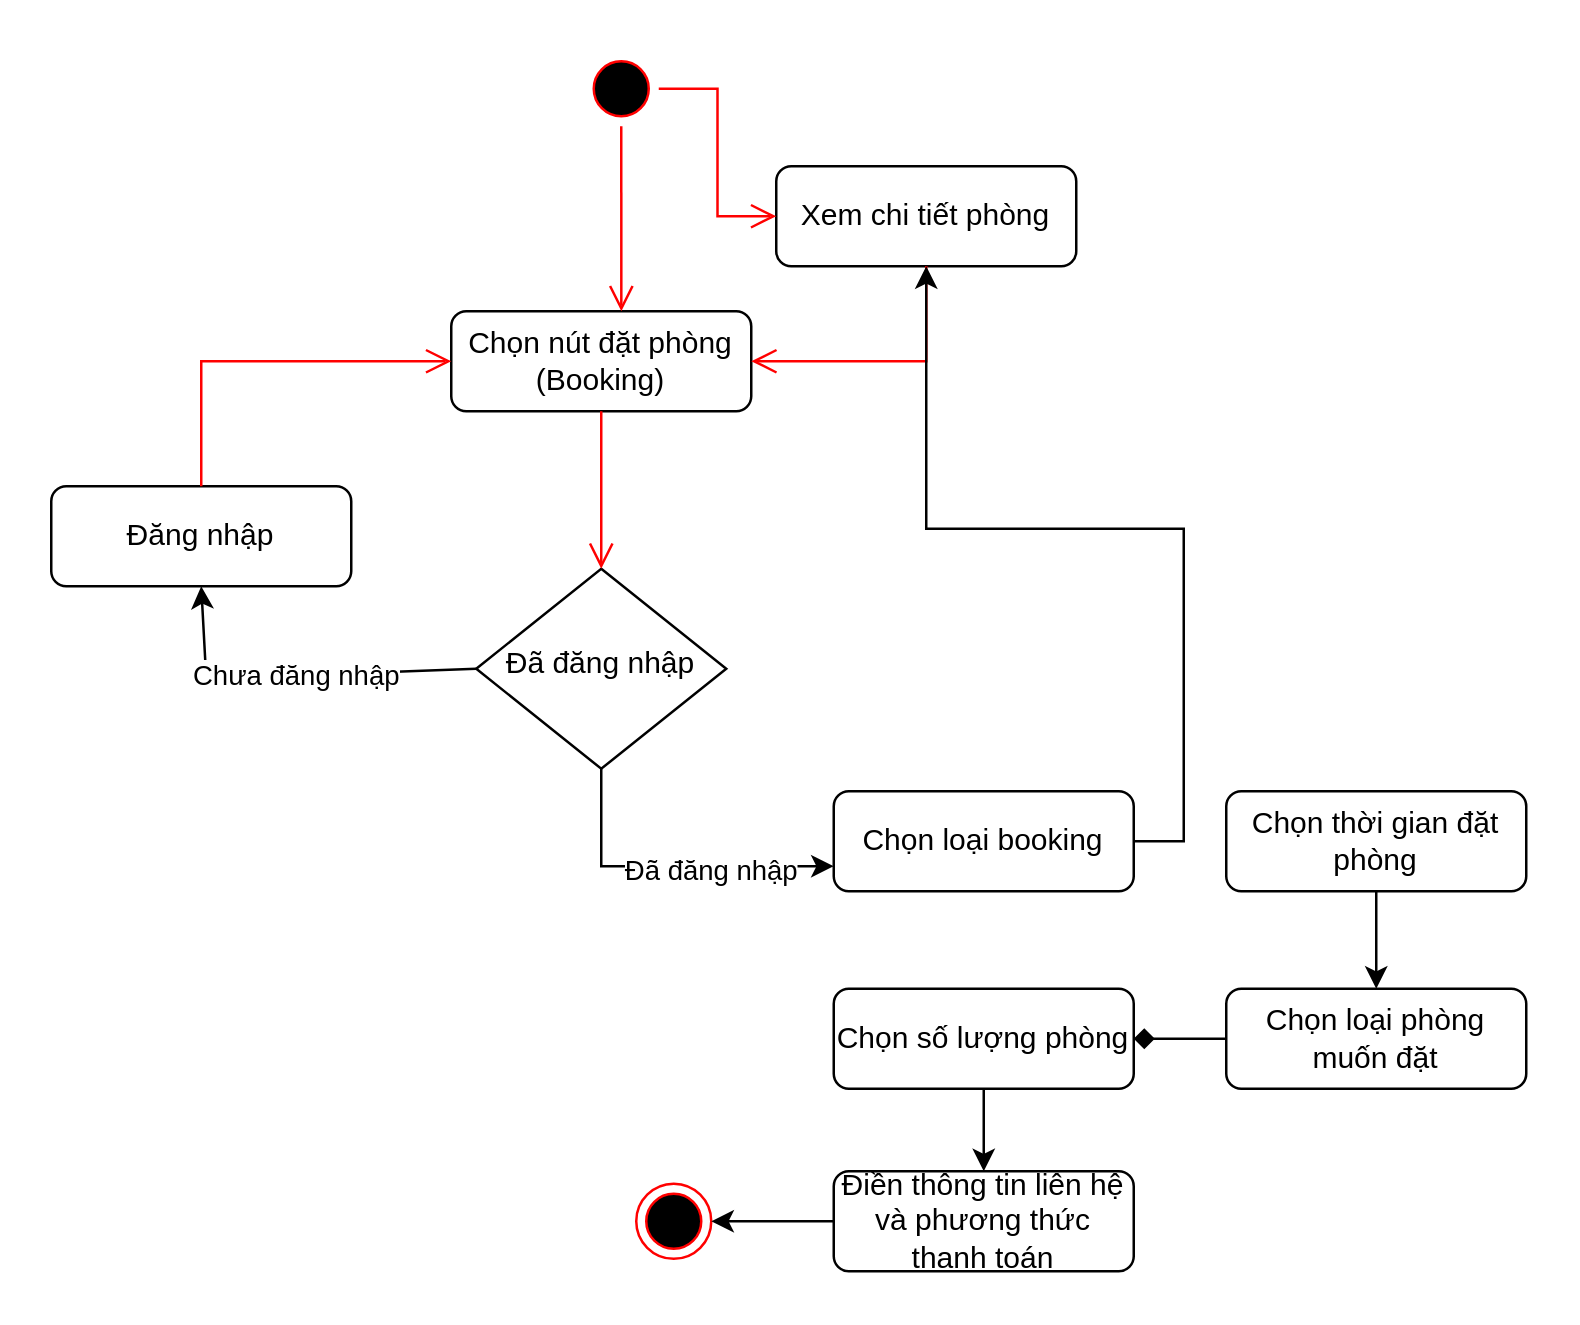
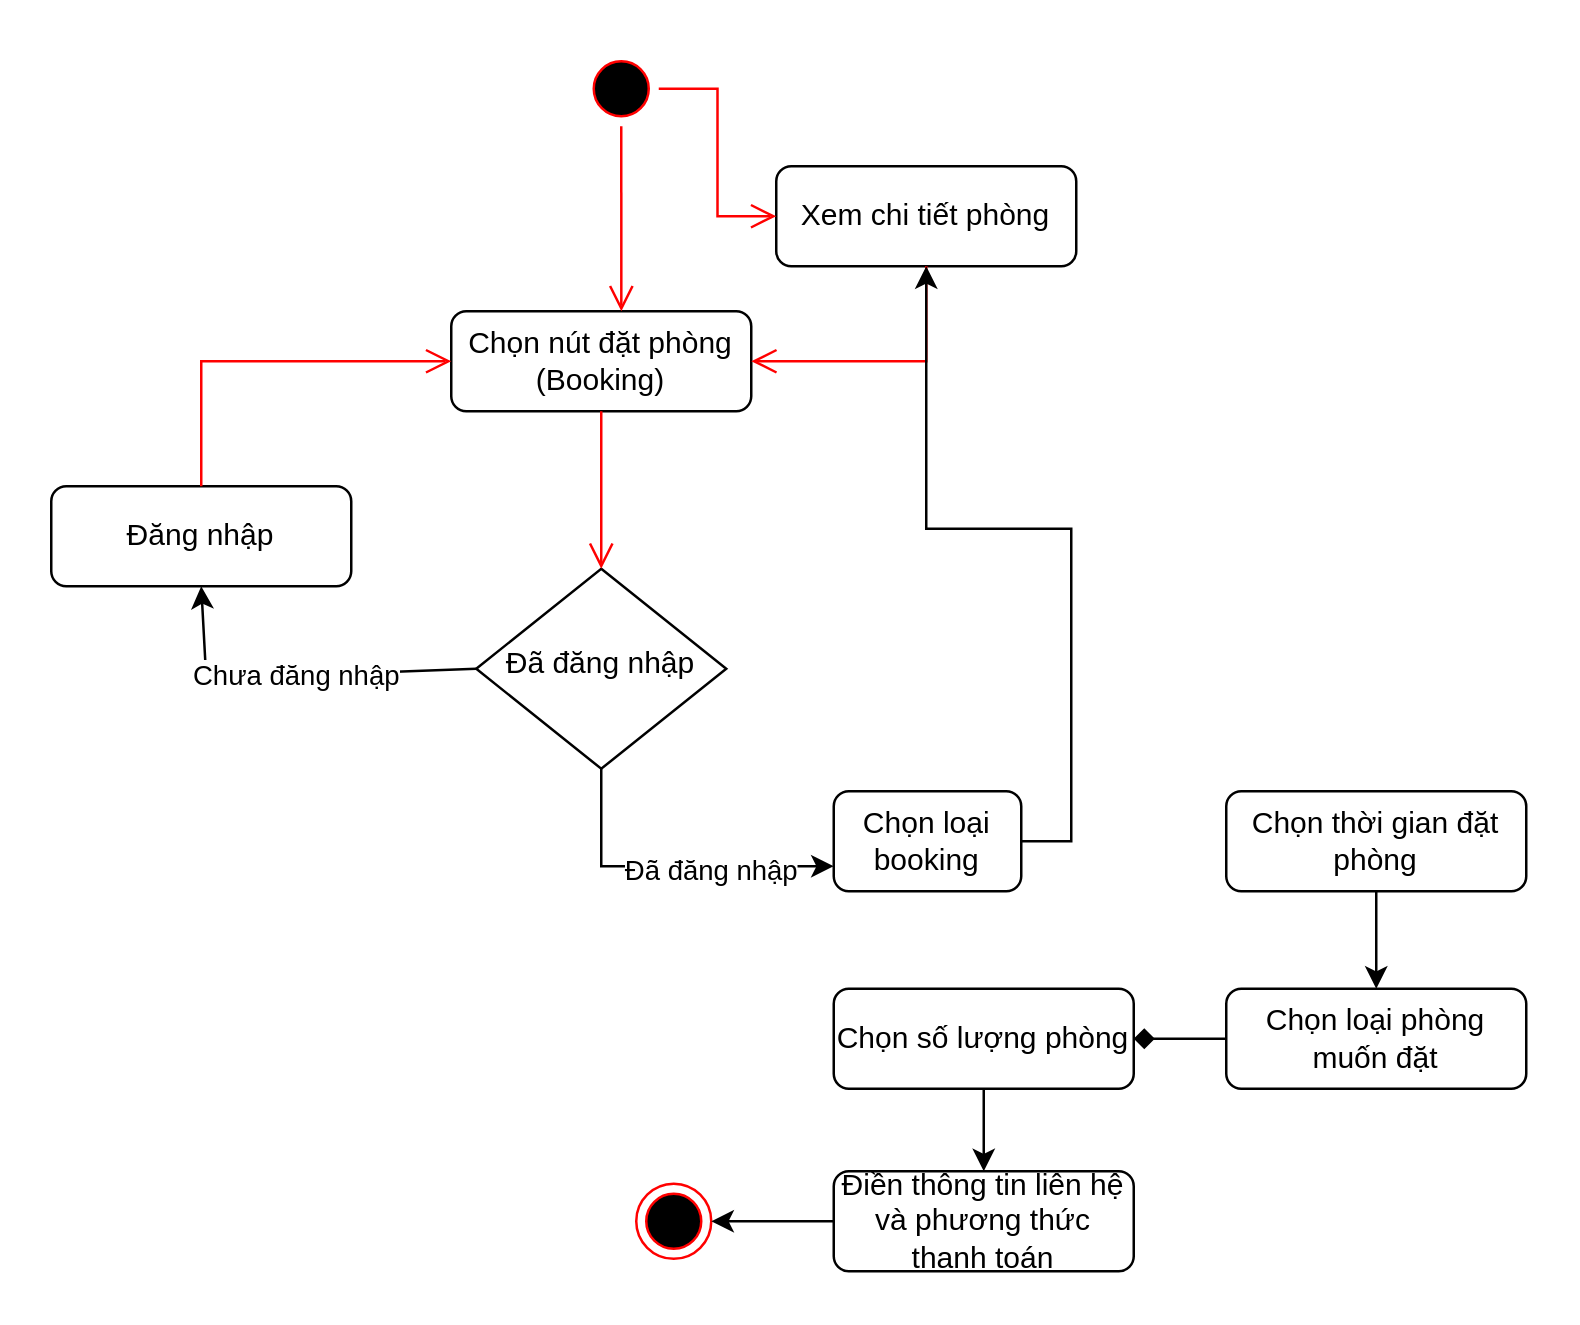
  <mxCell id="0" />
  <mxCell id="1" parent="0" />
  <mxCell id="2" value="Đã đăng nhập" style="rhombus;whiteSpace=wrap;html=1;shadow=0;fontFamily=Helvetica;fontSize=12;align=center;strokeWidth=1;spacing=6;spacingTop=-4;" parent="1" vertex="1"><mxGeometry x="190" y="227" width="100" height="80" as="geometry" /></mxCell>
  <mxCell id="3" value="Chọn nút đặt phòng&lt;div&gt;(Booking)&lt;/div&gt;" style="rounded=1;whiteSpace=wrap;html=1;fontSize=12;glass=0;strokeWidth=1;shadow=0;" parent="1" vertex="1"><mxGeometry x="180" y="124" width="120" height="40" as="geometry" /></mxCell>
  <mxCell id="4" value="" style="ellipse;html=1;shape=startState;fillColor=#000000;strokeColor=#ff0000;" vertex="1" parent="1"><mxGeometry x="233" y="20" width="30" height="30" as="geometry" /></mxCell>
  <mxCell id="5" value="" style="edgeStyle=orthogonalEdgeStyle;html=1;verticalAlign=bottom;endArrow=open;endSize=8;strokeColor=#ff0000;rounded=0;entryX=0.567;entryY=0;entryDx=0;entryDy=0;entryPerimeter=0;" edge="1" source="4" parent="1" target="3"><mxGeometry relative="1" as="geometry"><mxPoint x="261" y="127" as="targetPoint" /></mxGeometry></mxCell>
  <mxCell id="6" value="" style="ellipse;html=1;shape=endState;fillColor=#000000;strokeColor=#ff0000;" vertex="1" parent="1"><mxGeometry x="254" y="473" width="30" height="30" as="geometry" /></mxCell>
  <mxCell id="7" value="Xem chi tiết phòng" style="rounded=1;whiteSpace=wrap;html=1;fontSize=12;glass=0;strokeWidth=1;shadow=0;" vertex="1" parent="1"><mxGeometry x="310" y="66" width="120" height="40" as="geometry" /></mxCell>
  <mxCell id="8" value="" style="edgeStyle=orthogonalEdgeStyle;html=1;verticalAlign=bottom;endArrow=open;endSize=8;strokeColor=#ff0000;rounded=0;entryX=0;entryY=0.5;entryDx=0;entryDy=0;exitX=1;exitY=0.5;exitDx=0;exitDy=0;" edge="1" parent="1" source="4" target="7"><mxGeometry relative="1" as="geometry"><mxPoint x="258" y="134" as="targetPoint" /><mxPoint x="258" y="60" as="sourcePoint" /></mxGeometry></mxCell>
  <mxCell id="9" value="Đăng nhập" style="rounded=1;whiteSpace=wrap;html=1;fontSize=12;glass=0;strokeWidth=1;shadow=0;" vertex="1" parent="1"><mxGeometry y="194" width="120" height="40" as="geometry" x="20" /></mxCell>
  <mxCell id="10" value="" style="endArrow=classic;html=1;rounded=0;exitX=0;exitY=0.5;exitDx=0;exitDy=0;entryX=0.5;entryY=1;entryDx=0;entryDy=0;" edge="1" parent="1" source="2" target="9"><mxGeometry relative="1" as="geometry"><mxPoint x="384" y="237" as="sourcePoint" /><mxPoint x="484" y="237" as="targetPoint" /><Array as="points"><mxPoint x="82" y="271" /></Array></mxGeometry></mxCell>
  <mxCell id="11" value="Chưa đăng nhập" style="edgeLabel;resizable=0;html=1;;align=center;verticalAlign=middle;" connectable="0" vertex="1" parent="10"><mxGeometry relative="1" as="geometry" /></mxCell>
  <mxCell id="12" value="" style="edgeStyle=orthogonalEdgeStyle;html=1;verticalAlign=bottom;endArrow=open;endSize=8;strokeColor=#ff0000;rounded=0;entryX=0.5;entryY=0;entryDx=0;entryDy=0;exitX=0.5;exitY=1;exitDx=0;exitDy=0;" edge="1" parent="1" source="3" target="2"><mxGeometry relative="1" as="geometry"><mxPoint x="258" y="134" as="targetPoint" /><mxPoint x="258" y="60" as="sourcePoint" /></mxGeometry></mxCell>
  <mxCell id="13" value="" style="edgeStyle=orthogonalEdgeStyle;html=1;verticalAlign=bottom;endArrow=open;endSize=8;strokeColor=#ff0000;rounded=0;entryX=1;entryY=0.5;entryDx=0;entryDy=0;exitX=0.5;exitY=1;exitDx=0;exitDy=0;" edge="1" parent="1" source="7" target="3"><mxGeometry relative="1" as="geometry"><mxPoint x="258" y="134" as="targetPoint" /><mxPoint x="258" y="60" as="sourcePoint" /></mxGeometry></mxCell>
  <mxCell id="14" value="" style="edgeStyle=orthogonalEdgeStyle;html=1;verticalAlign=bottom;endArrow=open;endSize=8;strokeColor=#ff0000;rounded=0;entryX=0;entryY=0.5;entryDx=0;entryDy=0;exitX=0.5;exitY=0;exitDx=0;exitDy=0;" edge="1" parent="1" source="9" target="3"><mxGeometry relative="1" as="geometry"><mxPoint x="250" y="237" as="targetPoint" /><mxPoint x="250" y="174" as="sourcePoint" /></mxGeometry></mxCell>
  <mxCell id="15" style="edgeStyle=orthogonalEdgeStyle;rounded=0;orthogonalLoop=1;jettySize=auto;html=1;exitX=1;exitY=0.5;exitDx=0;exitDy=0;" edge="1" parent="1" source="16" target="7"><mxGeometry relative="1" as="geometry" /></mxCell>
- <mxCell id="16" value="Chọn loại booking" style="rounded=1;whiteSpace=wrap;html=1;fontSize=12;glass=0;strokeWidth=1;shadow=0;" vertex="1" parent="1"><mxGeometry x="333" y="316" width="120" height="40" as="geometry" /></mxCell>
+ <mxCell id="16" value="Chọn loại booking" style="rounded=1;whiteSpace=wrap;html=1;fontSize=12;glass=0;strokeWidth=1;shadow=0;" vertex="1" parent="1"><mxGeometry x="333" y="316" width="75" height="40" as="geometry" /></mxCell>
  <mxCell id="17" value="" style="edgeStyle=orthogonalEdgeStyle;rounded=0;orthogonalLoop=1;jettySize=auto;html=1;" edge="1" parent="1" source="18" target="20"><mxGeometry relative="1" as="geometry" /></mxCell>
  <mxCell id="18" value="Chọn thời gian đặt phòng" style="rounded=1;whiteSpace=wrap;html=1;fontSize=12;glass=0;strokeWidth=1;shadow=0;" vertex="1" parent="1"><mxGeometry x="490" y="316" width="120" height="40" as="geometry" /></mxCell>
  <mxCell id="19" value="" style="edgeStyle=orthogonalEdgeStyle;rounded=0;orthogonalLoop=1;jettySize=auto;html=1;endArrow=diamond;" edge="1" parent="1" source="20" target="22"><mxGeometry relative="1" as="geometry" /></mxCell>
  <mxCell id="20" value="Chọn loại phòng muốn đặt" style="rounded=1;whiteSpace=wrap;html=1;fontSize=12;glass=0;strokeWidth=1;shadow=0;" vertex="1" parent="1"><mxGeometry x="490" y="395" width="120" height="40" as="geometry" /></mxCell>
  <mxCell id="21" value="" style="edgeStyle=orthogonalEdgeStyle;rounded=0;orthogonalLoop=1;jettySize=auto;html=1;" edge="1" parent="1" source="22" target="24"><mxGeometry relative="1" as="geometry" /></mxCell>
  <mxCell id="22" value="Chọn số lượng phòng" style="rounded=1;whiteSpace=wrap;html=1;fontSize=12;glass=0;strokeWidth=1;shadow=0;" vertex="1" parent="1"><mxGeometry x="333" y="395" width="120" height="40" as="geometry" /></mxCell>
  <mxCell id="23" value="" style="edgeStyle=orthogonalEdgeStyle;rounded=0;orthogonalLoop=1;jettySize=auto;html=1;" edge="1" parent="1" source="24" target="6"><mxGeometry relative="1" as="geometry" /></mxCell>
  <mxCell id="24" value="Điền thông tin liên hệ và phương thức thanh toán" style="rounded=1;whiteSpace=wrap;html=1;fontSize=12;glass=0;strokeWidth=1;shadow=0;" vertex="1" parent="1"><mxGeometry x="333" y="468" width="120" height="40" as="geometry" /></mxCell>
  <mxCell id="25" value="" style="endArrow=classic;html=1;rounded=0;exitX=0.5;exitY=1;exitDx=0;exitDy=0;entryX=0;entryY=0.75;entryDx=0;entryDy=0;" edge="1" parent="1" source="2" target="16"><mxGeometry relative="1" as="geometry"><mxPoint x="200" y="277" as="sourcePoint" /><mxPoint x="90" y="244" as="targetPoint" /><Array as="points"><mxPoint x="240" y="346" /></Array></mxGeometry></mxCell>
  <mxCell id="26" value="Text" style="edgeLabel;html=1;align=center;verticalAlign=middle;resizable=0;points=[];" vertex="1" connectable="0" parent="25"><mxGeometry x="0.227" relative="1" as="geometry"><mxPoint as="offset" /></mxGeometry></mxCell>
  <mxCell id="27" value="Đã đăng nhập" style="edgeLabel;html=1;align=center;verticalAlign=middle;resizable=0;points=[];" vertex="1" connectable="0" parent="25"><mxGeometry x="0.242" y="-1" relative="1" as="geometry"><mxPoint as="offset" /></mxGeometry></mxCell>
